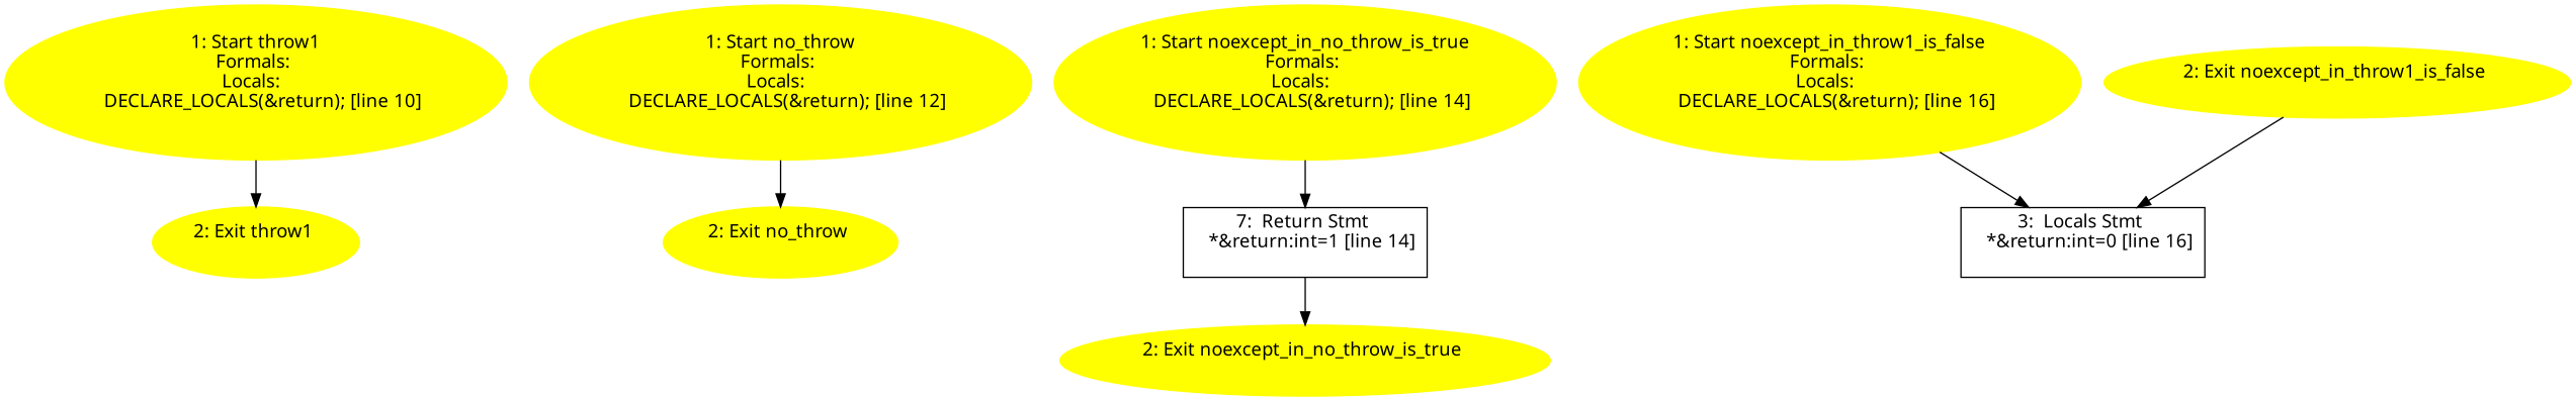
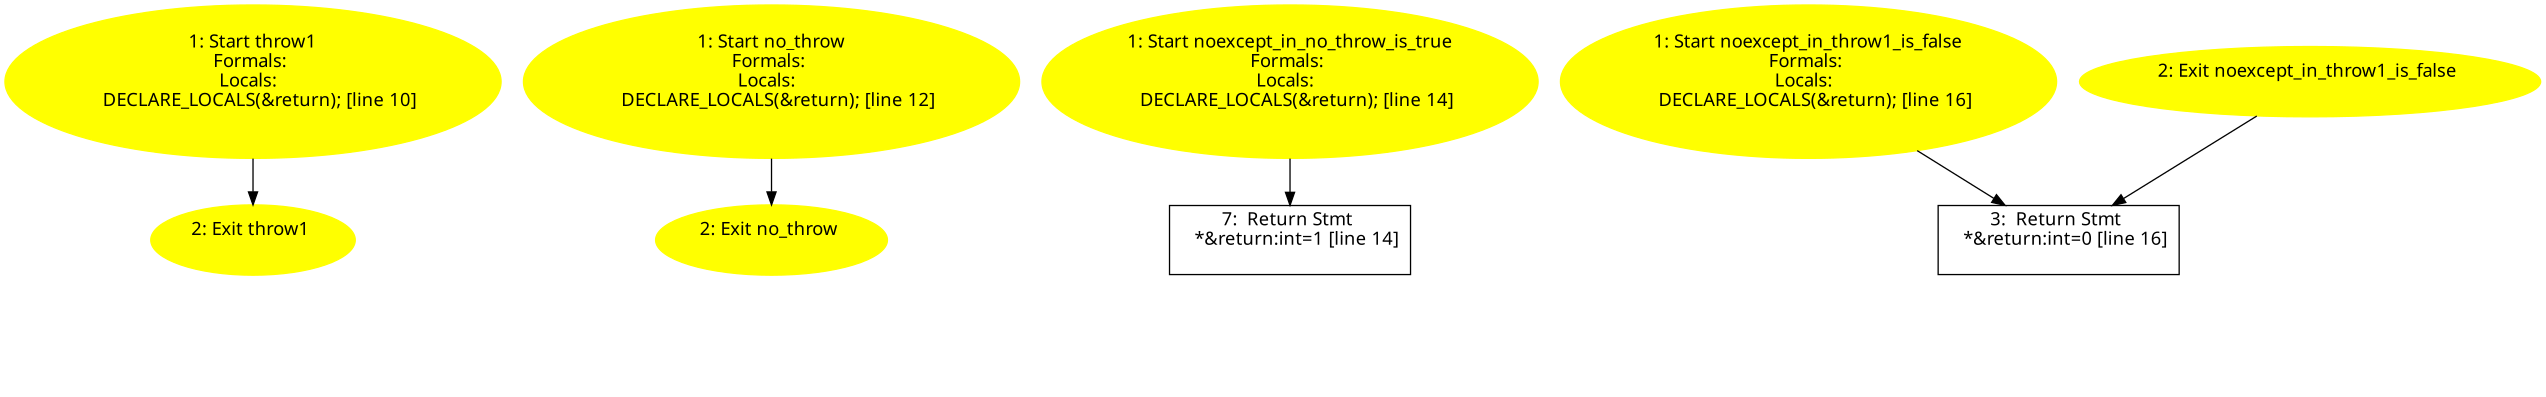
  digraph {
    fontname="Noto Sans"
    node [color=yellow fontname="Noto Sans" style=filled]
    edge [fontname="Noto Sans"]
    n1 [label="1: Start throw1\nFormals: \nLocals:  \n   DECLARE_LOCALS(&return); [line 10]\n "]
    n2 [label="2: Exit throw1 \n  "]
    n3 [label="1: Start no_throw\nFormals: \nLocals:  \n   DECLARE_LOCALS(&return); [line 12]\n "]
    n4 [label="2: Exit no_throw \n  "]
    n5 [label="1: Start noexcept_in_no_throw_is_true\nFormals: \nLocals:  \n   DECLARE_LOCALS(&return); [line 14]\n "]
    n6 [label="7:  Return Stmt \n   *&return:int=1 [line 14]\n " shape=box color="" style=""]
-   n7 [label="2: Exit noexcept_in_no_throw_is_true \n  "]
    n8 [label="1: Start noexcept_in_throw1_is_false\nFormals: \nLocals:  \n   DECLARE_LOCALS(&return); [line 16]\n "]
-   n9 [label="3:  Locals Stmt \n   *&return:int=0 [line 16]\n " shape=box color="" style=""]
+   n9 [label="3:  Return Stmt \n   *&return:int=0 [line 16]\n " shape=box color="" style=""]
    n10 [label="2: Exit noexcept_in_throw1_is_false \n  "]
    n1 -> n2
    n3 -> n4
    n5 -> n6
-   n6 -> n7
    n8 -> n9
    n10 -> n9
  }
